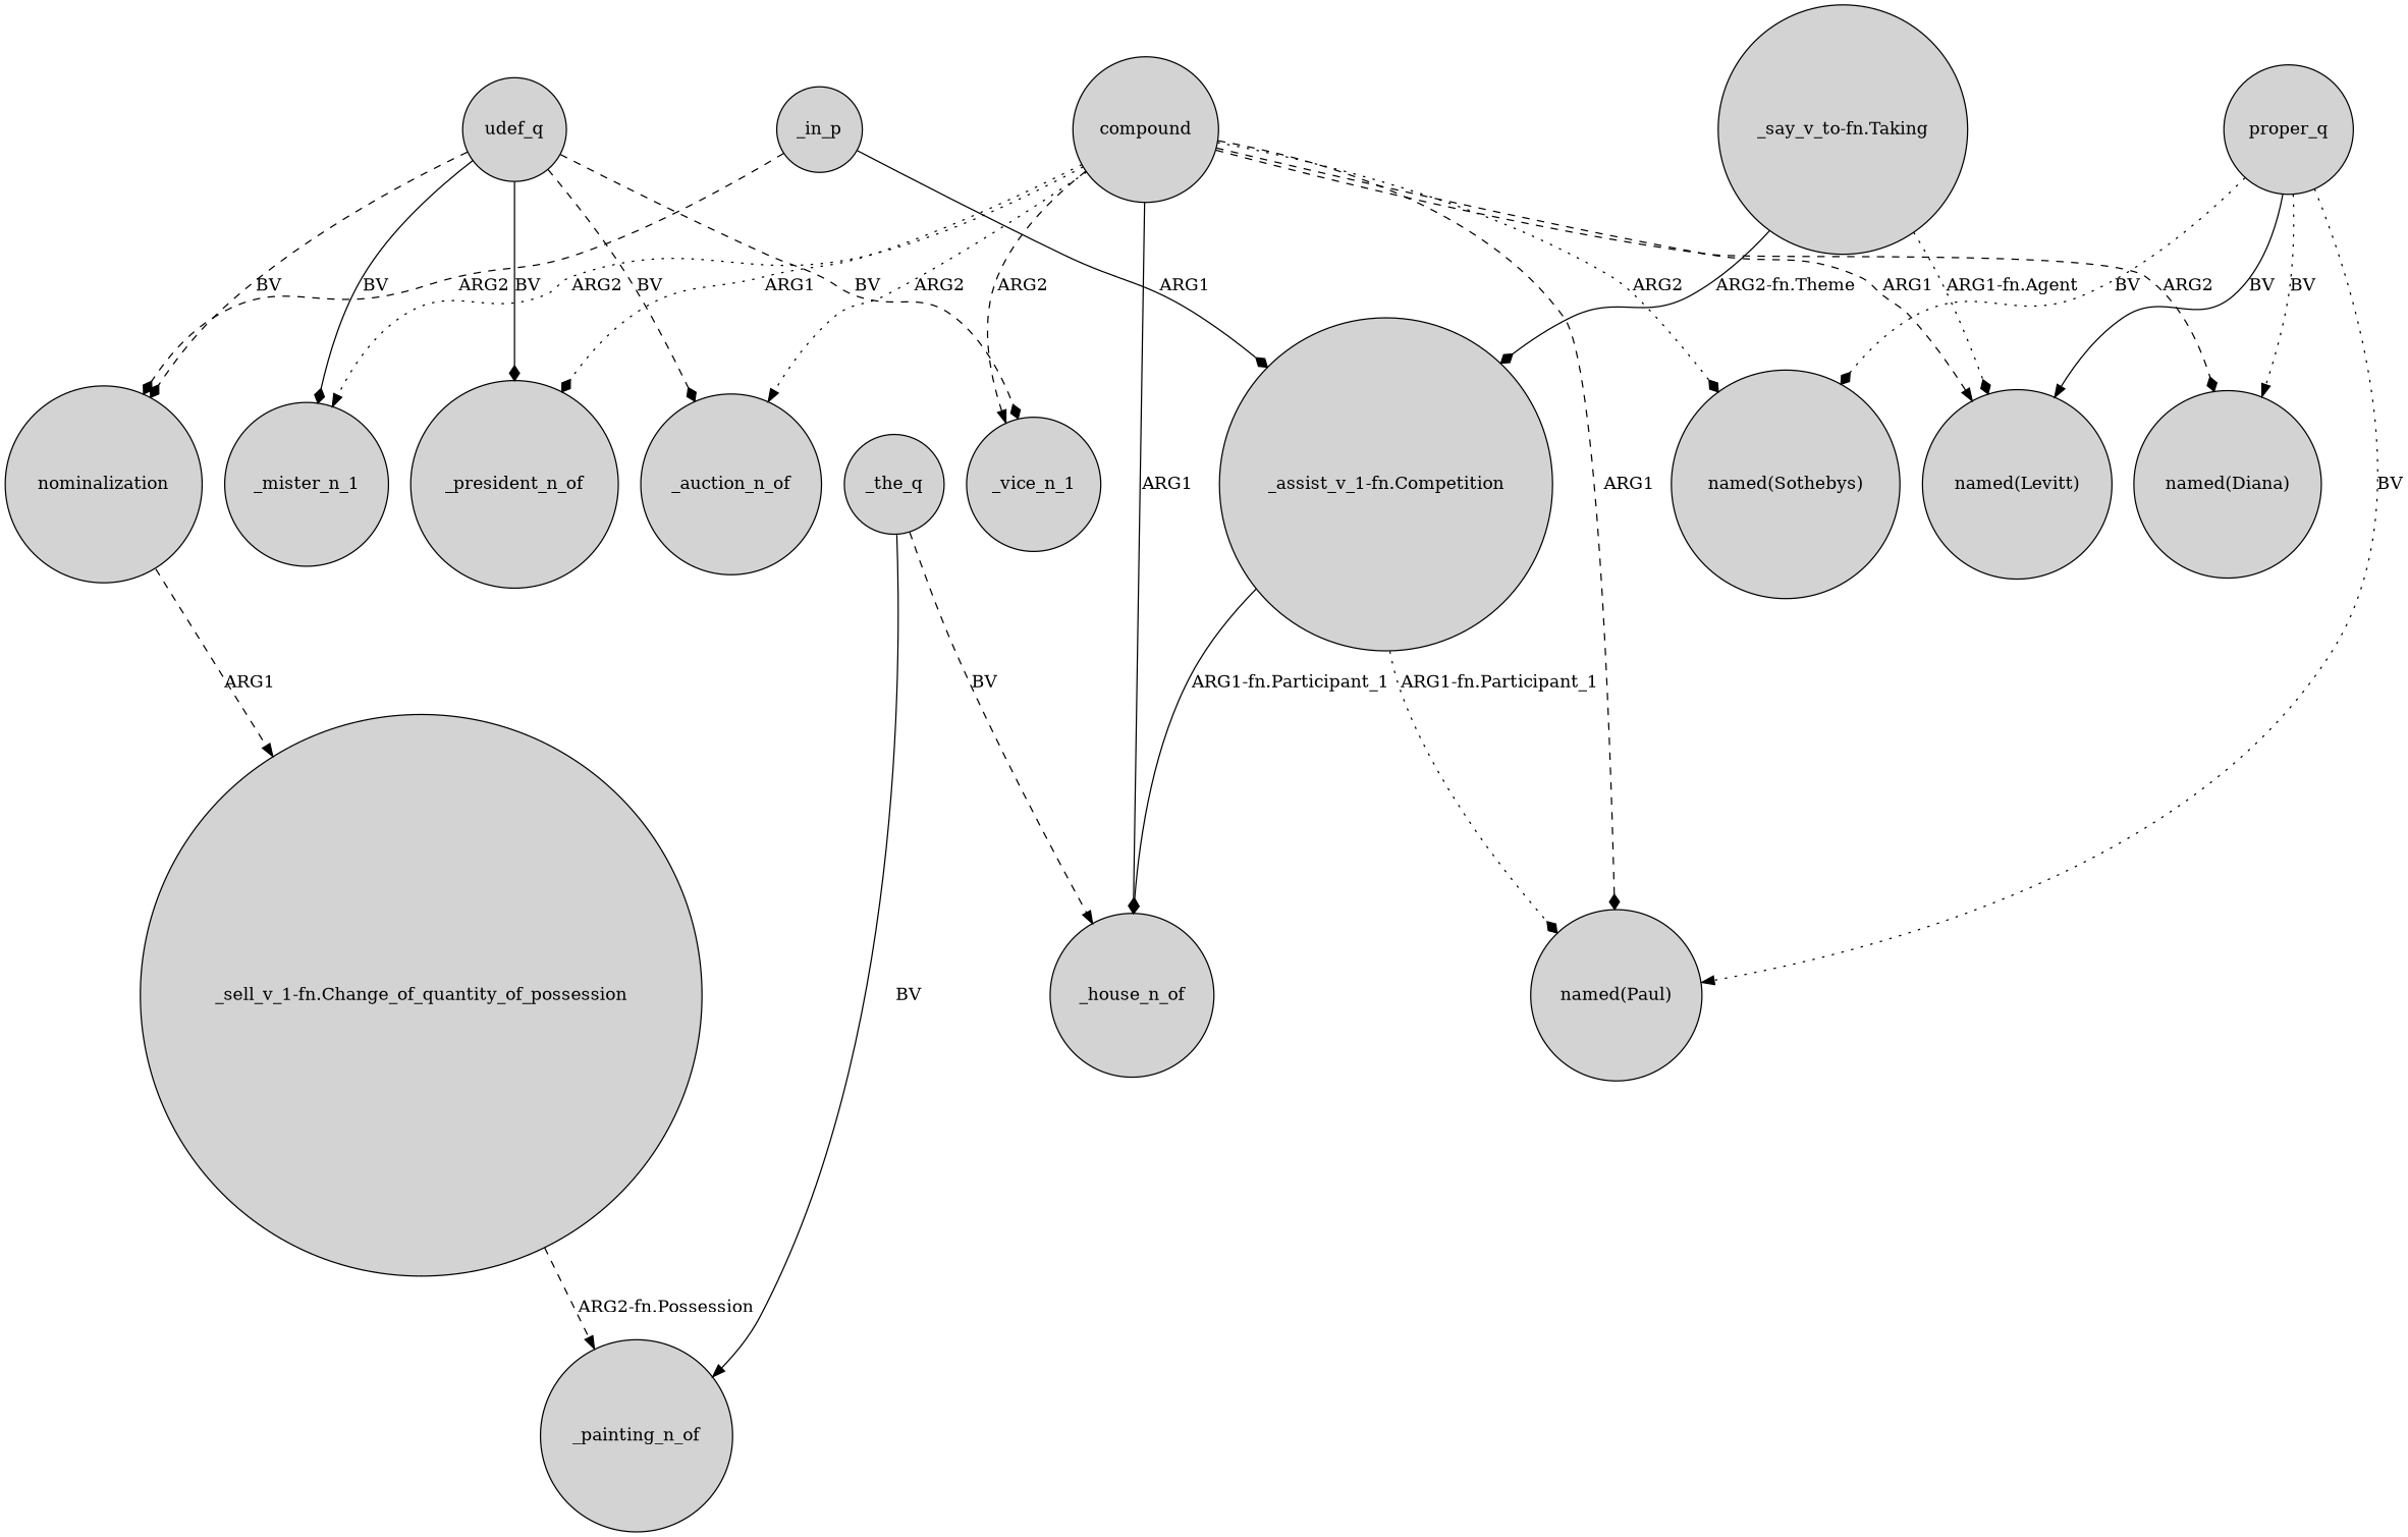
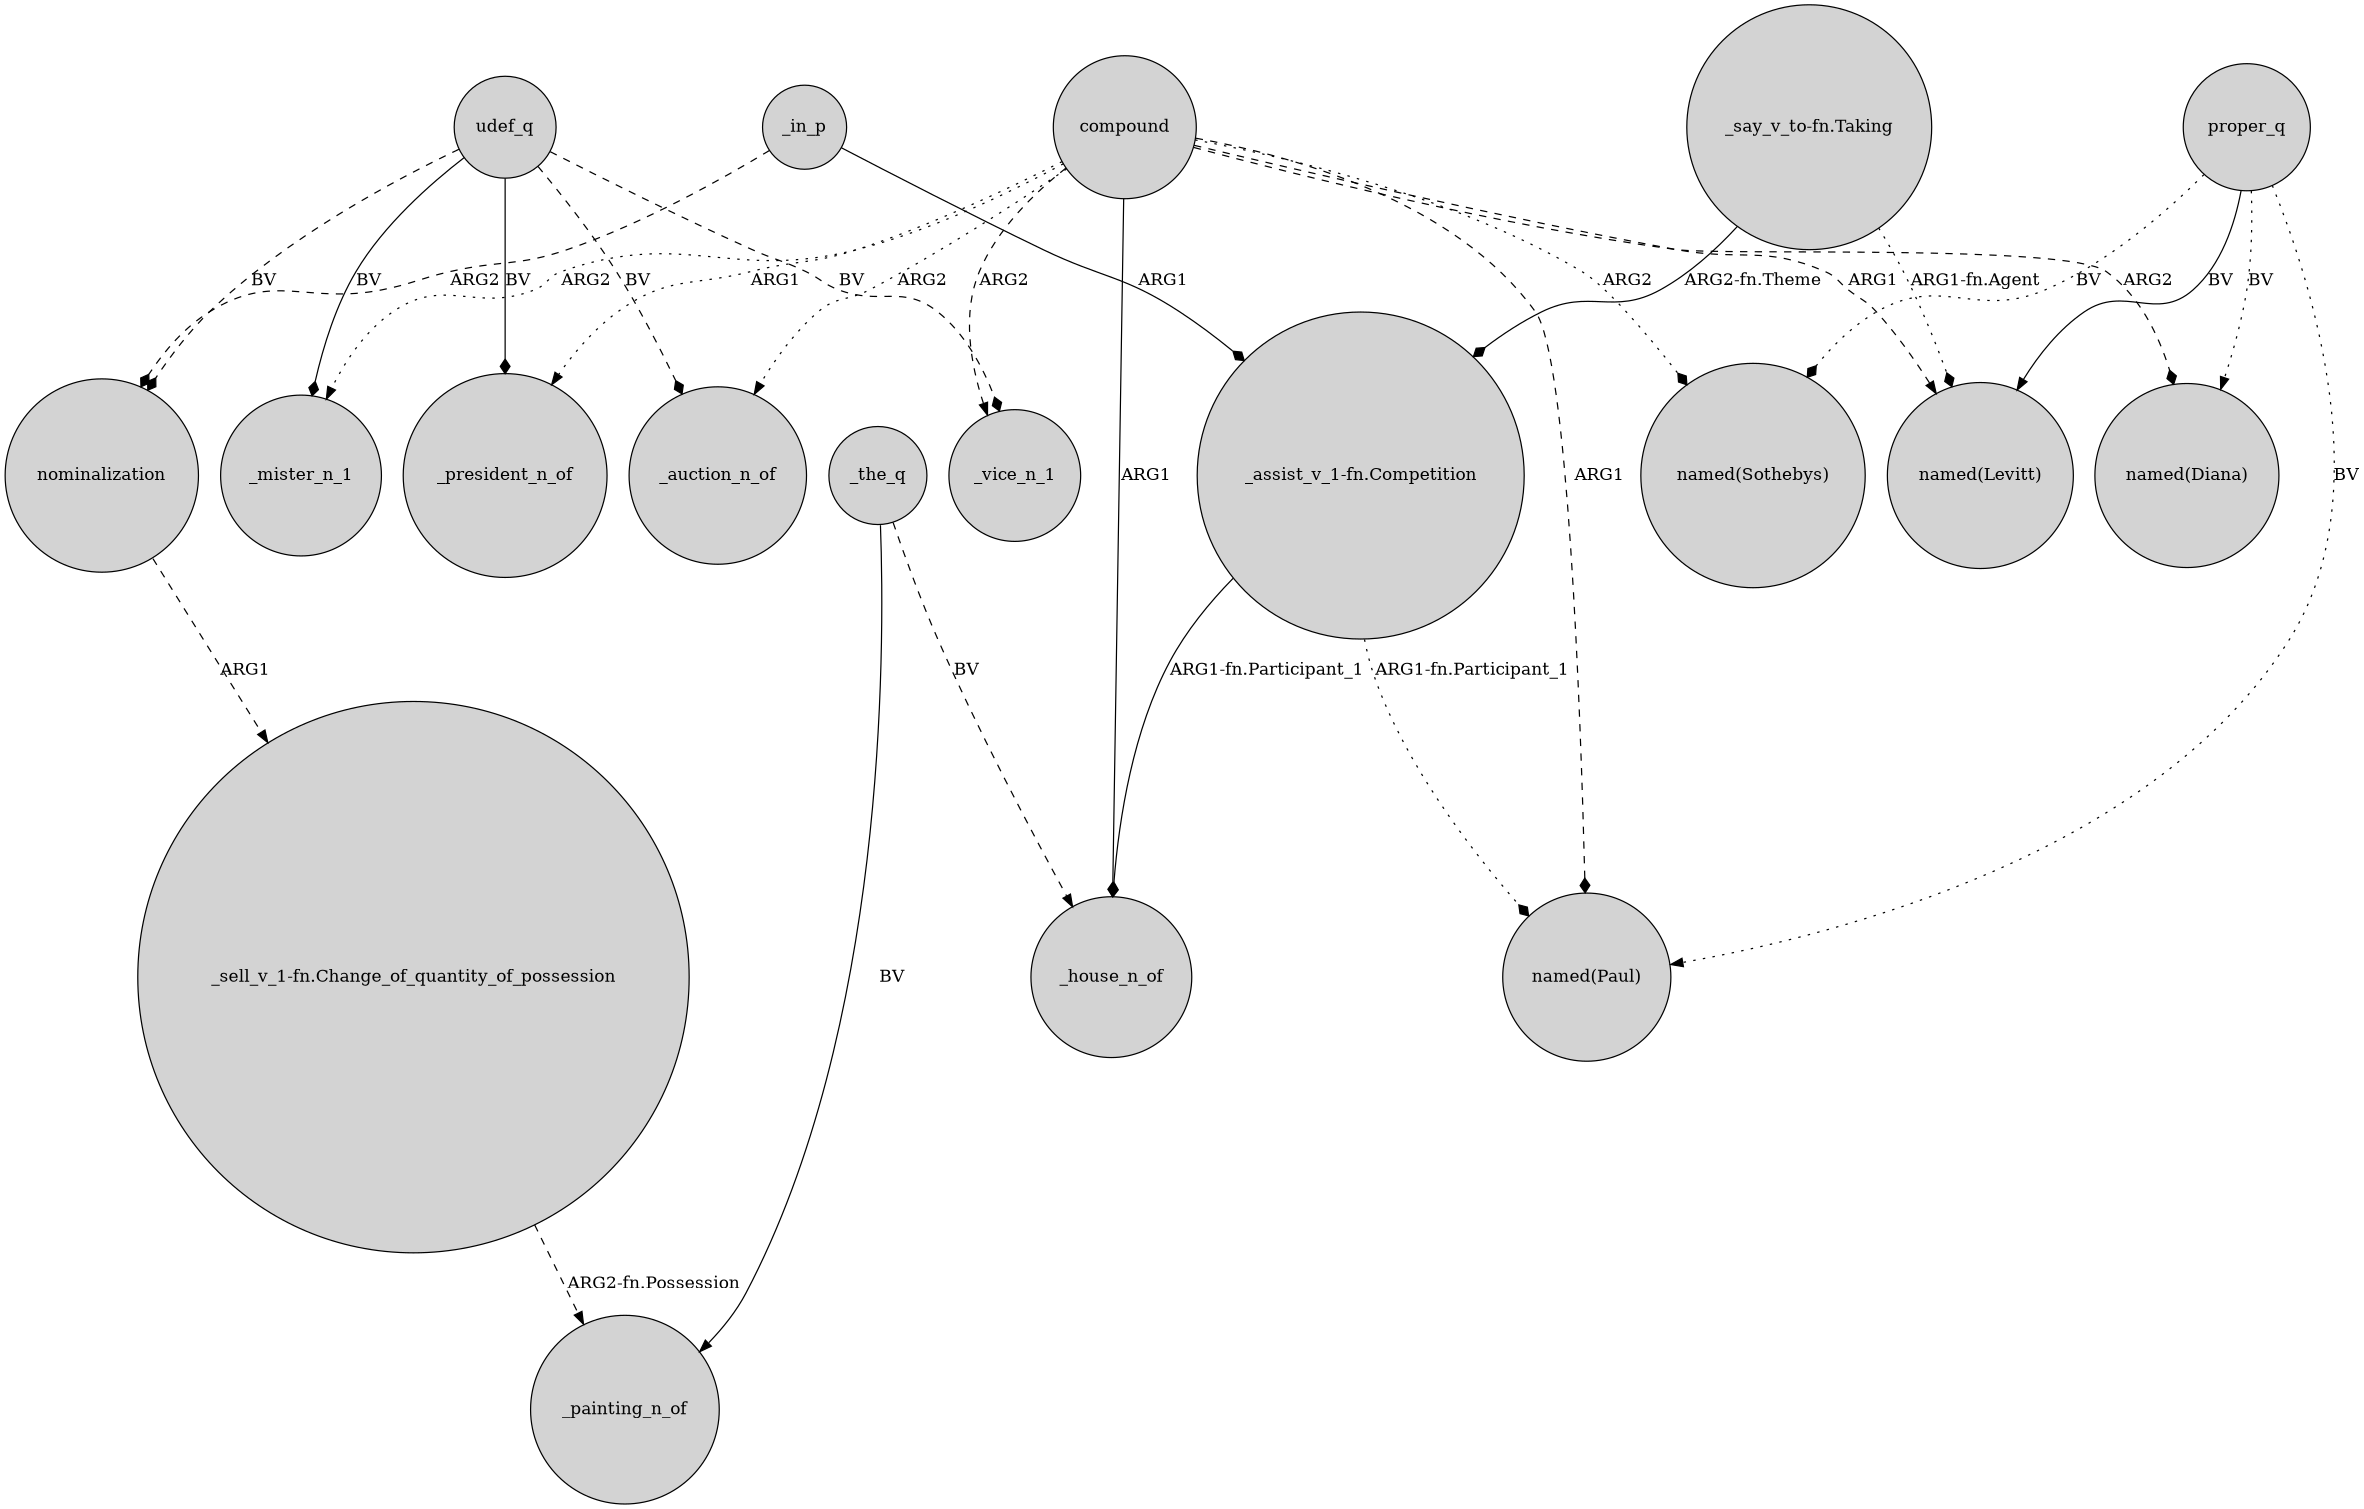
  digraph {
    fontname="DejaVu Serif"
    node [fontname="DejaVu Serif" shape=circle style=filled]
    edge [arrowhead=diamond fontname="DejaVu Serif" style=dashed]
    compound
    _mister_n_1
    _house_n_of
    "named(Levitt)"
    _auction_n_of
    "named(Paul)"
    "named(Sothebys)"
    _vice_n_1
    "named(Diana)"
    _president_n_of
    "_sell_v_1-fn.Change_of_quantity_of_possession"
    _painting_n_of
    proper_q
    udef_q
    nominalization
    "_assist_v_1-fn.Competition"
    _in_p
    "_say_v_to-fn.Taking"
    _the_q
    compound -> _mister_n_1 [arrowhead=normal label=ARG2 style=dotted]
    compound -> _house_n_of [label=ARG1 style=solid]
    compound -> "named(Levitt)" [arrowhead=normal label=ARG1]
    compound -> _auction_n_of [arrowhead=normal label=ARG2 style=dotted]
    compound -> "named(Paul)" [label=ARG1]
    compound -> "named(Sothebys)" [label=ARG2 style=dotted]
    compound -> _vice_n_1 [arrowhead=normal label=ARG2]
    compound -> "named(Diana)" [label=ARG2]
-   compound -> _president_n_of [label=ARG1 style=dotted]
+   compound -> _president_n_of [arrowhead=normal label=ARG1 style=dotted]
    "_sell_v_1-fn.Change_of_quantity_of_possession" -> _painting_n_of [arrowhead=normal label="ARG2-fn.Possession"]
    proper_q -> "named(Levitt)" [arrowhead=normal label=BV style=solid]
    proper_q -> "named(Paul)" [arrowhead=normal label=BV style=dotted]
    proper_q -> "named(Sothebys)" [label=BV style=dotted]
    proper_q -> "named(Diana)" [arrowhead=normal label=BV style=dotted]
    udef_q -> _mister_n_1 [label=BV style=solid]
    udef_q -> _auction_n_of [label=BV]
    udef_q -> _vice_n_1 [label=BV]
    udef_q -> _president_n_of [label=BV style=solid]
    udef_q -> nominalization [label=BV]
    nominalization -> "_sell_v_1-fn.Change_of_quantity_of_possession" [arrowhead=normal label=ARG1]
    "_assist_v_1-fn.Competition" -> _house_n_of [label="ARG1-fn.Participant_1" style=solid]
    "_assist_v_1-fn.Competition" -> "named(Paul)" [label="ARG1-fn.Participant_1" style=dotted]
    _in_p -> nominalization [label=ARG2]
    _in_p -> "_assist_v_1-fn.Competition" [label=ARG1 style=solid]
    "_say_v_to-fn.Taking" -> "named(Levitt)" [label="ARG1-fn.Agent" style=dotted]
    "_say_v_to-fn.Taking" -> "_assist_v_1-fn.Competition" [label="ARG2-fn.Theme" style=solid]
    _the_q -> _house_n_of [arrowhead=normal label=BV]
    _the_q -> _painting_n_of [arrowhead=normal label=BV style=solid]
  }
